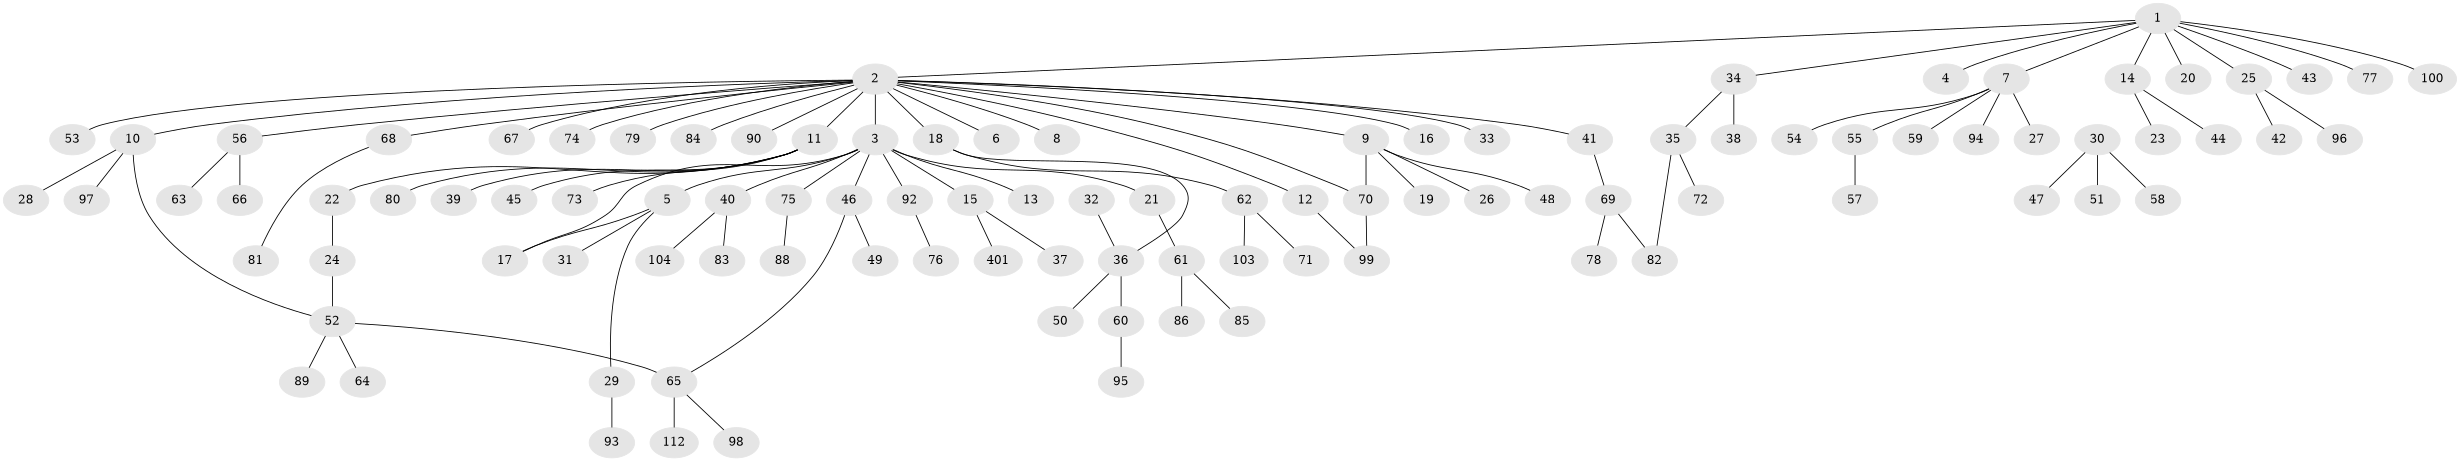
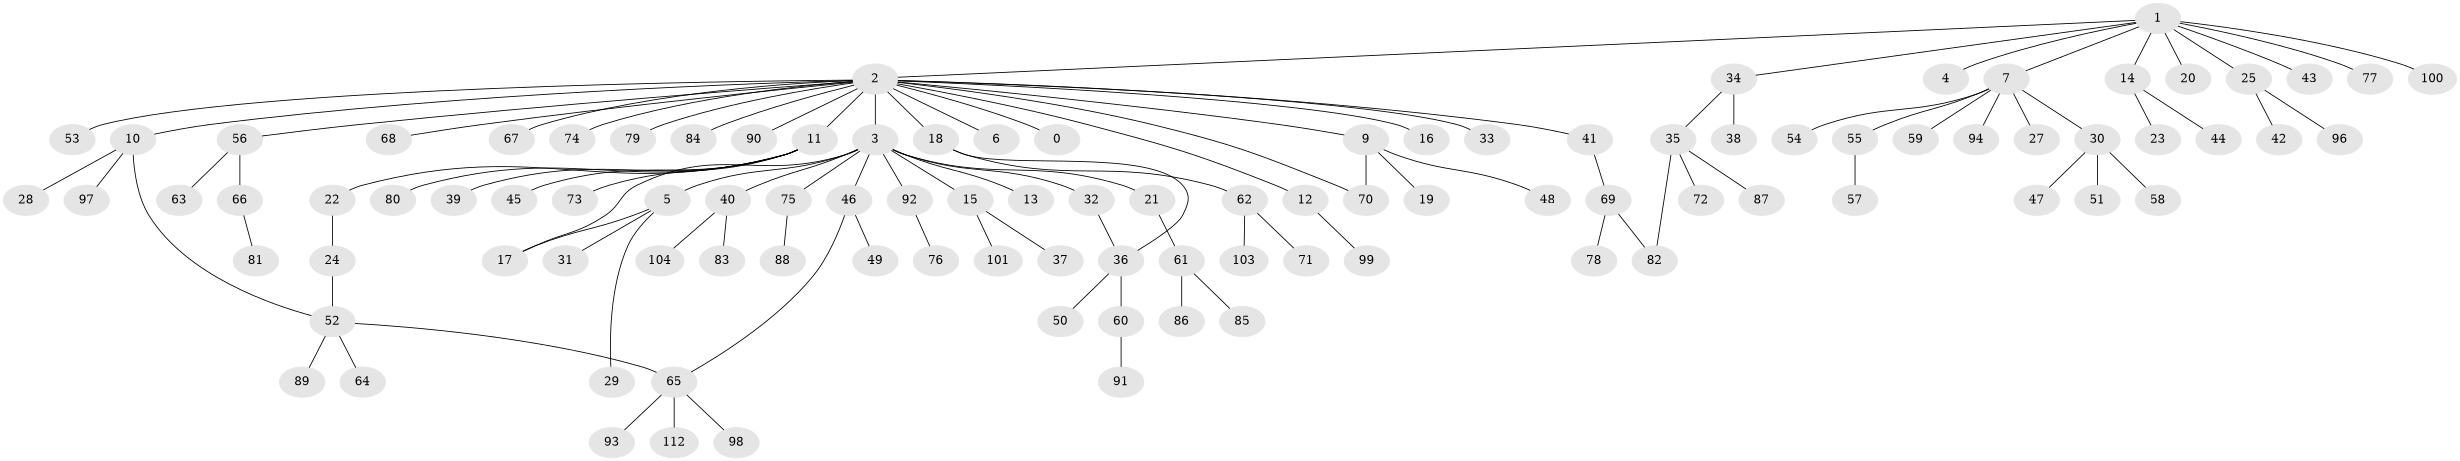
  graph {
    node [color=gray90 style=filled]
    1
    2
    4
    7
    14
    20
    25
    34
    43
    77
    100
    3
    6
-   8
+   8 [label=0]
    9
    10
    11
    12
    16
    18
    33
    41
    53
    56
    67
    68
    70
    74
    79
    84
    90
    27
    30
    54
    55
    59
    94
    23
    44
    42
    96
    35
    38
    5
    13
    15
    17
    21
    32
    40
    46
    75
    92
    19
-   26
    48
    28
    52
    97
    22
    39
    45
    73
    80
    99
    36
    62
    69
    63
    66
    29
    31
    37
-   101 [label=401]
+   101
    61
    83
    104
    49
    65
    88
    76
    47
    51
    58
    57
    64
    89
    24
    50
    60
    71
    103
    85
    86
    72
    82
-   91 [label=95]
+   87
+   91
    78
    93
    98
    n102 [label=112]
    81
    1 -- 2
    1 -- 4
    1 -- 7
    1 -- 14
    1 -- 20
    1 -- 25
    1 -- 34
    1 -- 43
    1 -- 77
    1 -- 100
    2 -- 3
    2 -- 6
    2 -- 8
    2 -- 9
    2 -- 10
    2 -- 11
    2 -- 12
    2 -- 16
    2 -- 18
    2 -- 33
    2 -- 41
    2 -- 53
    2 -- 56
    2 -- 67
    2 -- 68
    2 -- 70
    2 -- 74
    2 -- 79
    2 -- 84
    2 -- 90
    7 -- 27
+   7 -- 30
    7 -- 54
    7 -- 55
    7 -- 59
    7 -- 94
    14 -- 23
    14 -- 44
    25 -- 42
    25 -- 96
    34 -- 35
    34 -- 38
    3 -- 5
    3 -- 13
    3 -- 15
    3 -- 17
    3 -- 21
+   3 -- 32
    3 -- 40
    3 -- 46
    3 -- 75
    3 -- 92
    9 -- 70
    9 -- 19
-   9 -- 26
    9 -- 48
    10 -- 28
    10 -- 52
    10 -- 97
    11 -- 22
    11 -- 39
    11 -- 45
    11 -- 73
    11 -- 80
    12 -- 99
    18 -- 36
    18 -- 62
    41 -- 69
    56 -- 63
    56 -- 66
-   70 -- 99
    30 -- 47
    30 -- 51
    30 -- 58
    55 -- 57
    35 -- 72
    35 -- 82
+   35 -- 87
    5 -- 17
    5 -- 29
    5 -- 31
    15 -- 37
    15 -- 101
    21 -- 61
    32 -- 36
    40 -- 83
    40 -- 104
    46 -- 49
    46 -- 65
    75 -- 88
    92 -- 76
    52 -- 65
    52 -- 64
    52 -- 89
    22 -- 24
    36 -- 50
    36 -- 60
    62 -- 71
    62 -- 103
    69 -- 82
    69 -- 78
-   68 -- 81
+   66 -- 81
    61 -- 85
    61 -- 86
-   29 -- 93
+   65 -- 93
    65 -- 98
    65 -- n102
    24 -- 52
    60 -- 91
  }
